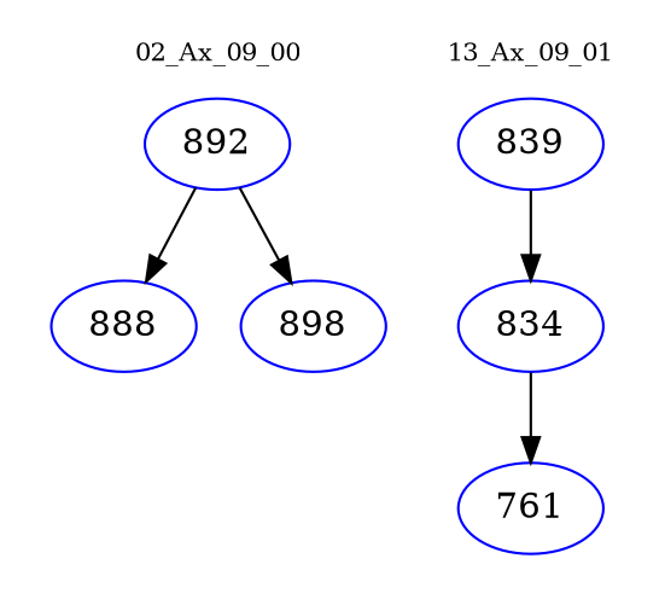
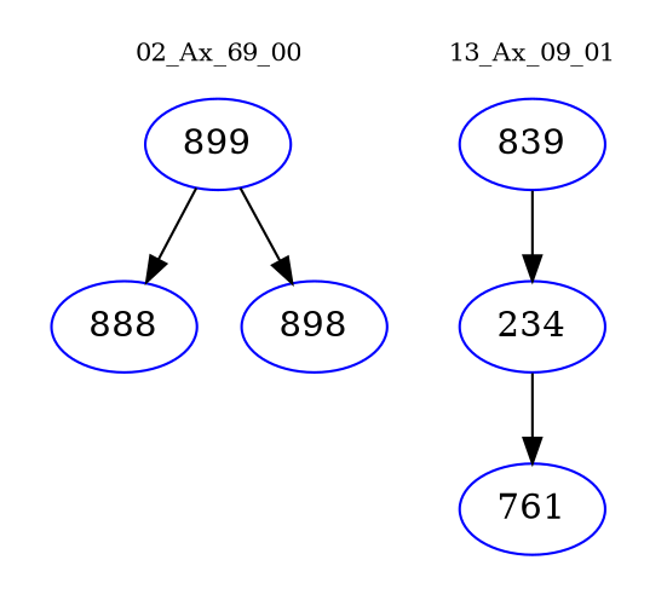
  digraph {
    node [color=blue]
    edge [color=black]
-   n1 [label=892]
+   n1 [label=899]
    n2 [label=888]
    n3 [label=898]
-   n4 [label=834]
+   n4 [label=234]
    n5 [label=761]
    n6 [label=839]
    subgraph cluster_1 {
      color=white
      fontsize=10
-     label="02_Ax_09_00"
+     label="02_Ax_69_00"
      n1
      n2
      n3
    }
    subgraph cluster_2 {
      color=white
      fontsize=10
      label="13_Ax_09_01"
      n4
      n5
      n6
    }
    n1 -> n2
    n1 -> n3
    n4 -> n5
    n6 -> n4
  }
